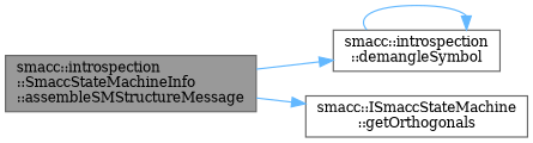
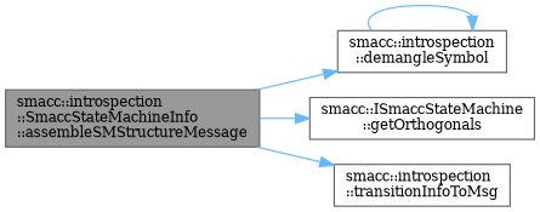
  digraph {
    rankdir=LR
    fontname="DejaVu Serif"
    node [color=grey40 fillcolor=white fontname="DejaVu Serif" fontsize=10 shape=box style=filled]
    edge [color=steelblue1 fontname="DejaVu Serif" fontsize=10 labelfontname=Helvetica labelfontsize=10 style=solid]
    n1 [color=gray40 fillcolor=grey60 fontcolor=black height=0.2 label="smacc::introspection\l::SmaccStateMachineInfo\l::assembleSMStructureMessage" width=0.4]
    n2 [height=0.2 label="smacc::introspection\l::demangleSymbol" width=0.4]
    n3 [height=0.2 label="smacc::ISmaccStateMachine\l::getOrthogonals" width=0.4]
+   n4 [height=0.2 label="smacc::introspection\l::transitionInfoToMsg" width=0.4]
    n1 -> n2
    n1 -> n3
+   n1 -> n4
    n2 -> n2
  }
